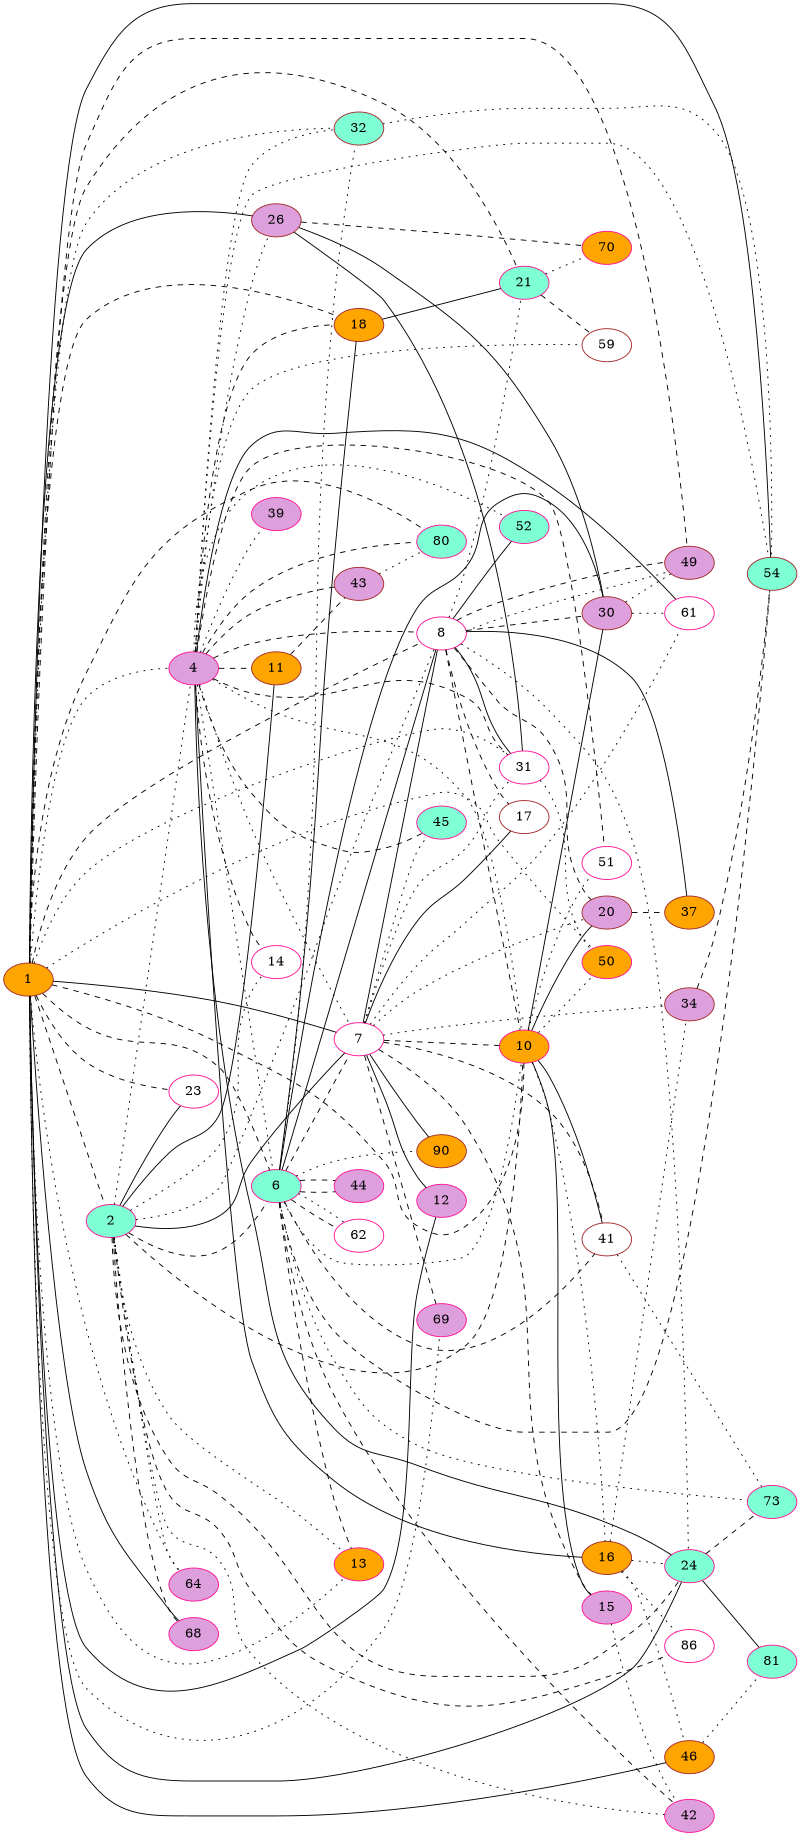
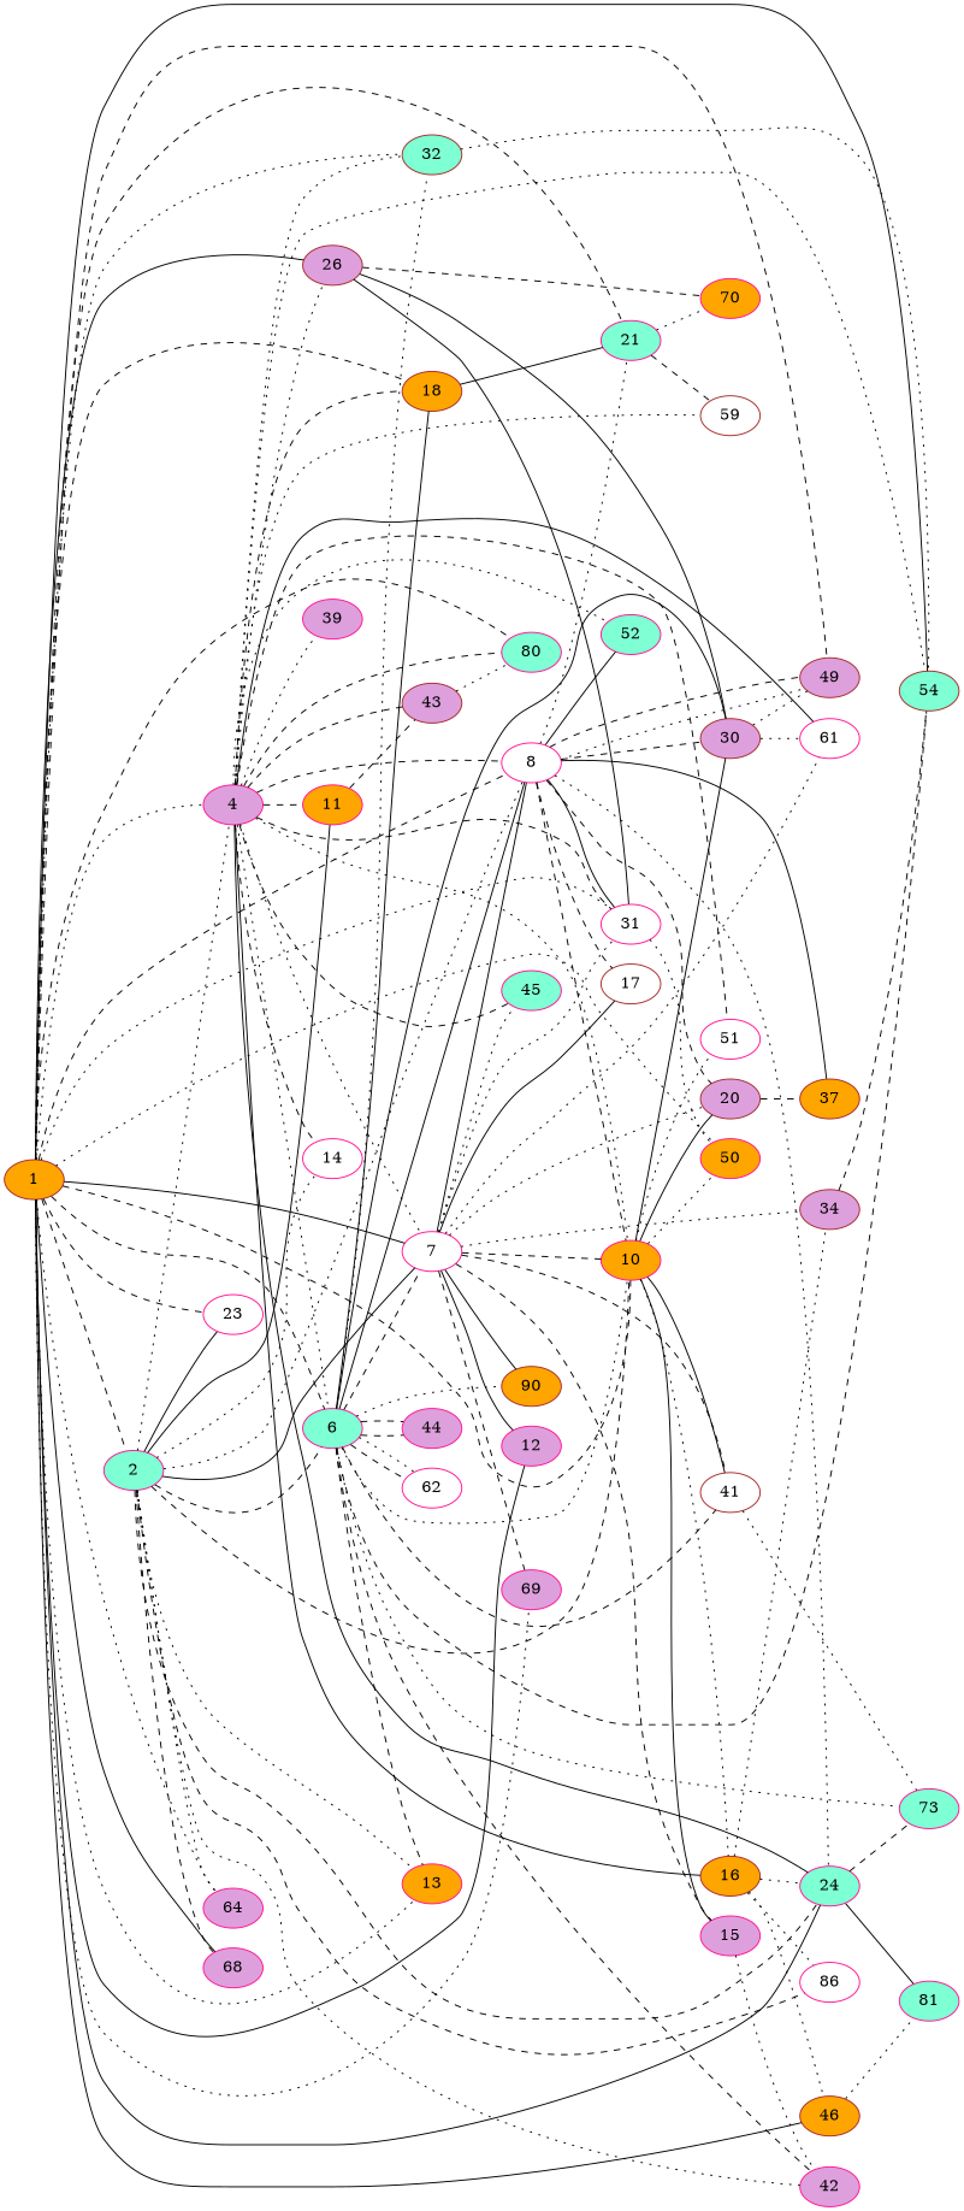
  graph {
    rankdir=LR
    node [color=deeppink fillcolor=plum style=filled]
    edge [style=dotted]
    1 [color=brown fillcolor=orange super="+3+84"]
    2 [fillcolor=aquamarine super="+28+22+101+91+58+25"]
    4 [super="+5+74"]
    6 [fillcolor=aquamarine]
    7 [fillcolor=white super="+9"]
    8 [fillcolor=white super="+27"]
    10 [fillcolor=orange super="+47+78+36+77"]
    12
    13 [fillcolor=orange super="+19"]
    18 [color=brown fillcolor=orange super="+29"]
    21 [fillcolor=aquamarine super="+33"]
    23 [fillcolor=white]
    24 [fillcolor=aquamarine super="+60+87"]
    26 [color=brown super="+56"]
    31 [fillcolor=white super="+76+48"]
    32 [color=brown fillcolor=aquamarine super="+53"]
    46 [color=brown fillcolor=orange super="+75"]
    49 [color=brown super="+55"]
    50 [fillcolor=orange]
    54 [color=brown fillcolor=aquamarine super="+82+66+67"]
    64
    68
    69
    80 [fillcolor=aquamarine]
-   11 [color=brown fillcolor=orange]
+   11 [fillcolor=orange]
    14 [fillcolor=white]
    42 [super="+63"]
    86 [fillcolor=white]
    16 [color=brown fillcolor=orange]
    39
    43 [color=brown super="+92"]
    45 [fillcolor=aquamarine]
    51 [fillcolor=white]
    52 [fillcolor=aquamarine super="+96"]
    59 [color=brown fillcolor=white super="+93"]
    61 [fillcolor=white]
    30 [color=brown super="+35"]
    41 [color=brown fillcolor=white super="+97"]
    44
    62 [fillcolor=white]
    73 [fillcolor=aquamarine]
    90 [color=brown fillcolor=orange]
    15
    17 [color=brown fillcolor=white]
    20 [color=brown]
    34 [color=brown]
    37 [color=brown fillcolor=orange super="+40"]
    70 [fillcolor=orange]
    81 [fillcolor=aquamarine]
    1 -- 2 [style=dashed weight=3]
    1 -- 4 [weight=4]
    1 -- 6 [style=dashed weight=2]
    1 -- 7 [style=solid weight=4]
    1 -- 8 [style=dashed weight=3]
    1 -- 10 [style=dashed weight=2]
    1 -- 12 [style=solid]
    1 -- 13
    1 -- 18 [style=dashed weight=3]
    1 -- 21 [style=dashed]
    1 -- 23 [style=dashed]
    1 -- 24 [style=solid]
    1 -- 26 [style=solid]
    1 -- 31
    1 -- 32
    1 -- 46 [style=solid weight=2]
    1 -- 49 [style=dashed]
    1 -- 50
    1 -- 54 [style=solid]
    1 -- 64
    1 -- 68 [style=solid]
    1 -- 69
    1 -- 80 [style=dashed]
    2 -- 4 [weight=5]
    2 -- 6 [style=dashed weight=2]
    2 -- 7 [style=solid weight=2]
    2 -- 8 [weight=2]
    2 -- 10 [style=dashed weight=2]
    2 -- 13
    2 -- 23 [style=solid]
    2 -- 24 [style=dashed weight=2]
    2 -- 64
    2 -- 68 [style=dashed]
    2 -- 11 [style=solid]
    2 -- 14
    2 -- 42
    2 -- 86 [style=dashed]
    4 -- 6 [weight=2]
    4 -- 7 [weight=5]
    4 -- 8 [style=dashed weight=2]
    4 -- 10 [weight=2]
    4 -- 18 [style=dashed]
    4 -- 24 [style=solid]
    4 -- 26 [weight=2]
    4 -- 31 [style=dashed]
    4 -- 32
    4 -- 54
    4 -- 80 [style=dashed]
    4 -- 11 [style=dashed]
    4 -- 14 [style=dashed]
    4 -- 16 [style=solid]
    4 -- 39 [weight=2]
    4 -- 43 [style=dashed]
    4 -- 45 [style=dashed]
    4 -- 51 [style=dashed]
    4 -- 52
    4 -- 59 [weight=2]
    4 -- 61 [style=solid]
    6 -- 7 [style=dashed weight=2]
    6 -- 8 [style=solid]
    6 -- 10
    6 -- 13 [style=dashed]
    6 -- 18 [style=solid]
    6 -- 32
    6 -- 54 [style=dashed weight=2]
    6 -- 42 [style=dashed]
    6 -- 30 [style=solid]
    6 -- 41 [style=dashed]
    6 -- 44 [style=dashed]
    6 -- 44 [style=dashed]
    6 -- 62 [style=dashed]
    6 -- 62
    6 -- 73
    6 -- 90
    7 -- 8 [style=solid weight=2]
    7 -- 10 [style=dashed weight=2]
    7 -- 12 [style=solid]
    7 -- 31
    7 -- 69 [style=dashed]
    7 -- 45
    7 -- 61
    7 -- 41 [style=dashed]
    7 -- 90 [style=solid]
    7 -- 15 [style=dashed]
    7 -- 17 [style=solid]
    7 -- 20
    7 -- 34
    8 -- 10 [style=dashed]
    8 -- 21
    8 -- 24
    8 -- 31 [style=solid weight=2]
    8 -- 49
    8 -- 49 [style=dashed]
    8 -- 52 [style=solid weight=2]
    8 -- 30 [style=dashed weight=2]
    8 -- 17 [style=dashed]
    8 -- 20 [style=dashed]
    8 -- 37 [style=solid]
    10 -- 50
    10 -- 16 [weight=2]
    10 -- 51
    10 -- 30 [style=solid]
    10 -- 41 [style=solid]
    10 -- 15 [style=solid]
    10 -- 20 [style=solid]
    18 -- 21 [style=solid]
    21 -- 59 [style=dashed]
    21 -- 70
    24 -- 73 [style=dashed]
    24 -- 81 [style=solid]
    26 -- 31 [style=solid]
    26 -- 30 [style=solid]
    26 -- 70 [style=dashed]
    31 -- 50
    32 -- 54
    46 -- 81
    11 -- 43 [style=dashed]
    16 -- 24
    16 -- 46
    16 -- 86
    16 -- 34
    43 -- 80
    30 -- 49
    30 -- 61
    41 -- 73
    15 -- 42
    20 -- 37 [style=dashed weight=2]
    34 -- 54 [style=dashed]
  }
